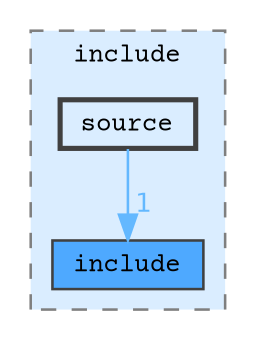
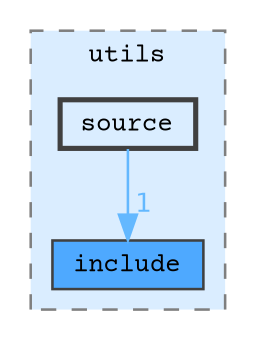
  digraph {
    compound=true
    fontname="Courier Prime"
    node [color=grey25 fontname="Courier Prime" fontsize=10 shape=box]
    n1 [fillcolor="#4ea9ff" height=0.2 label=include style=filled width=0.4]
    n2 [fillcolor="#daedff" height=0.2 label=source style="filled,bold" width=0.4]
    subgraph cluster_1 {
      bgcolor="#daedff"
      fontsize=10
-     label=include
+     label=utils
      pencolor=grey50
      style="filled,dashed"
      n1
      n2
    }
    n2 -> n1 [color=steelblue1 fontcolor=steelblue1 fontname="Courier Prime" fontsize=10 headlabel=1 labeldistance=1.5 labelfontname=Helvetica labelfontsize=10]
  }
